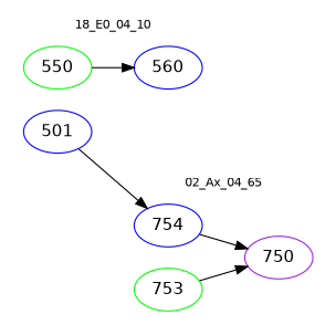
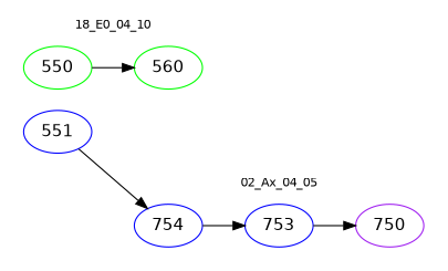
  digraph {
    fontname="DejaVu Sans"
    rankdir=LR
    node [color=blue fontname="DejaVu Sans"]
    edge [color=black fontname="DejaVu Sans"]
    n1 [label=754]
-   n2 [color=green label=753]
+   n2 [label=753]
    n3 [color=purple label=750]
-   n4 [label=501]
+   n4 [label=551]
    n5 [color=green label=550]
-   n6 [label=560]
+   n6 [color=green label=560]
    subgraph cluster_1 {
      color=white
      fontsize=10
-     label="02_Ax_04_65"
+     label="02_Ax_04_05"
      n1
      n2
      n3
    }
    subgraph cluster_2 {
      color=white
      fontsize=10
      label="18_E0_04_10"
      n4
      n5
      n6
    }
-   n1 -> n3
+   n1 -> n2
    n2 -> n3
    n4 -> n1
    n5 -> n6
  }
